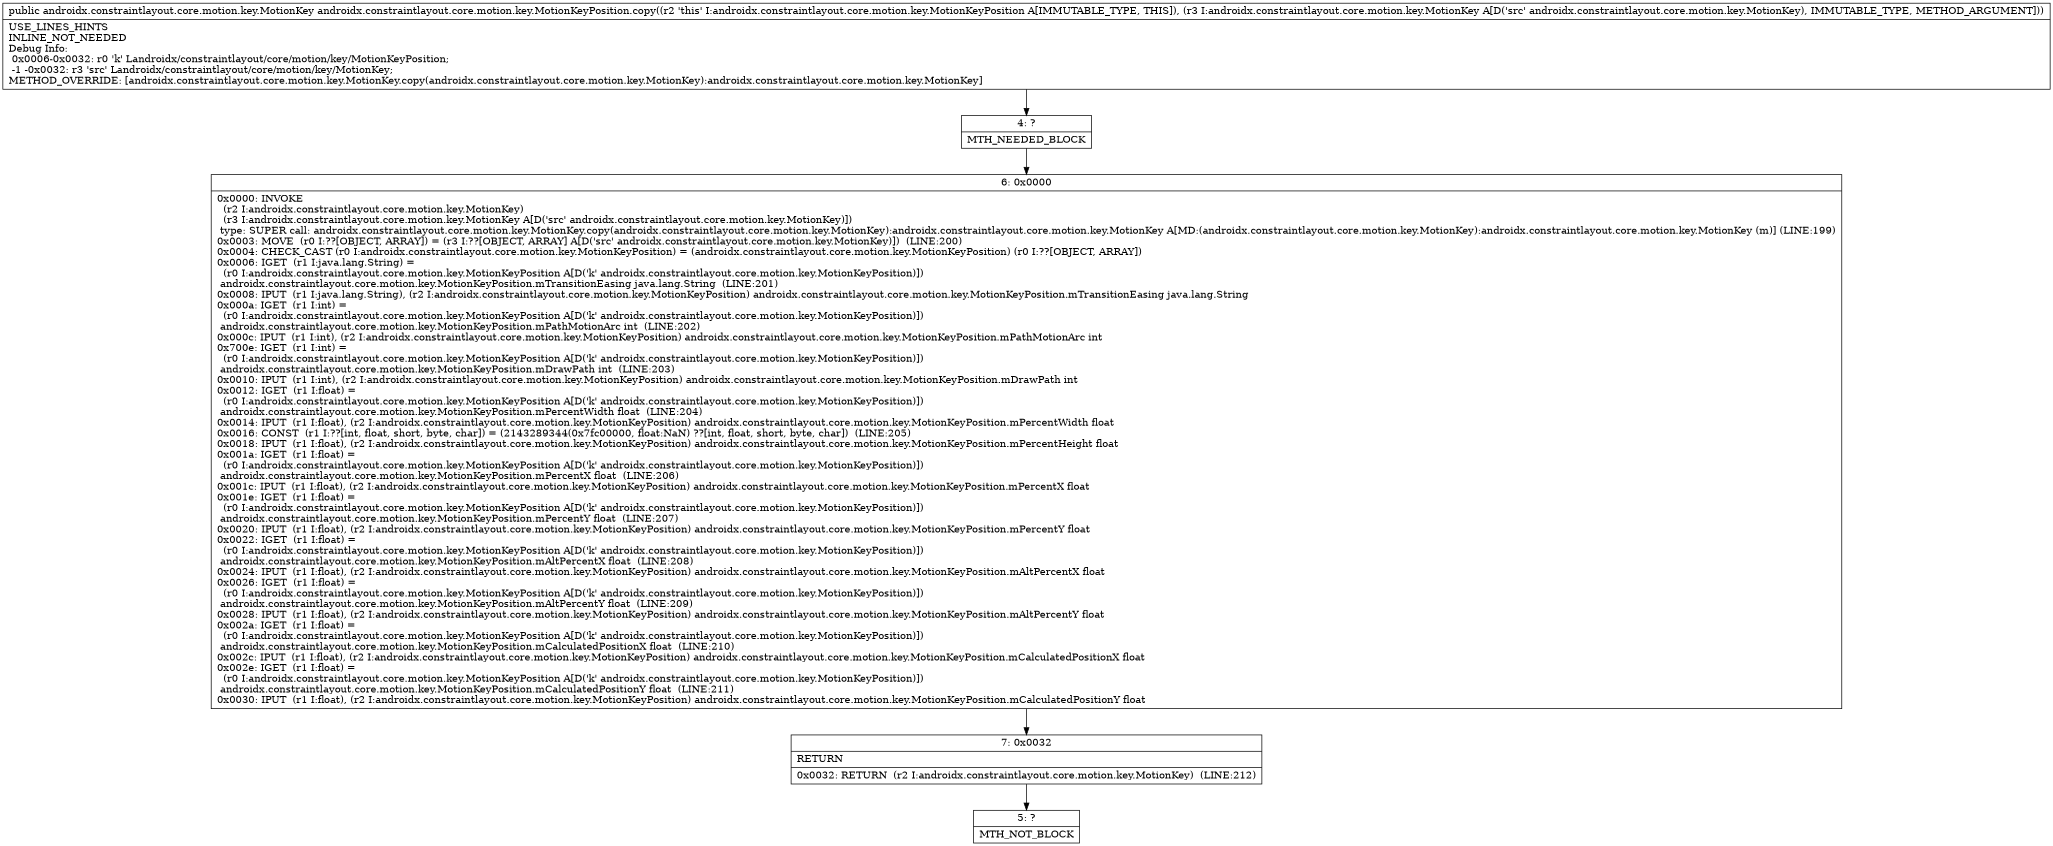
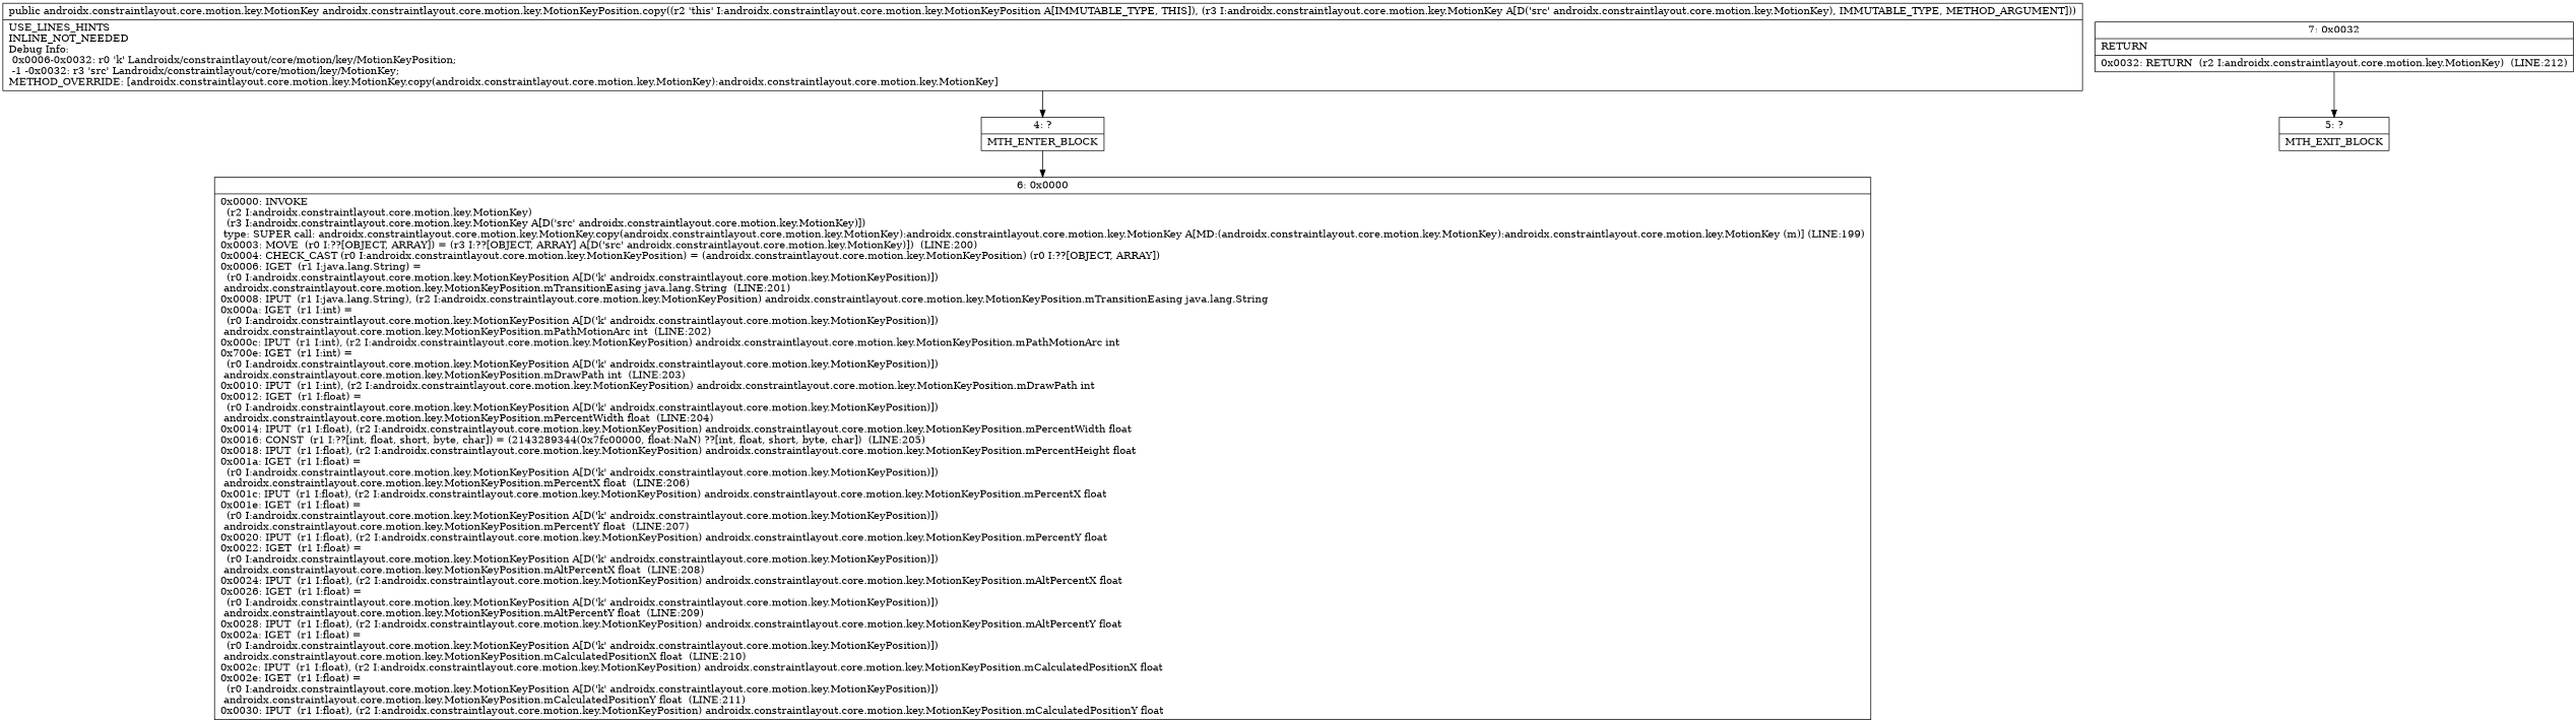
  digraph {
    fontname="DejaVu Serif"
    node [fontname="DejaVu Serif" shape=record]
    edge [fontname="DejaVu Serif"]
-   n1 [label="{4\:\ ?|MTH_NEEDED_BLOCK\l}"]
+   n1 [label="{4\:\ ?|MTH_ENTER_BLOCK\l}"]
    n2 [label="{6\:\ 0x0000|0x0000: INVOKE  \l  (r2 I:androidx.constraintlayout.core.motion.key.MotionKey)\l  (r3 I:androidx.constraintlayout.core.motion.key.MotionKey A[D('src' androidx.constraintlayout.core.motion.key.MotionKey)])\l type: SUPER call: androidx.constraintlayout.core.motion.key.MotionKey.copy(androidx.constraintlayout.core.motion.key.MotionKey):androidx.constraintlayout.core.motion.key.MotionKey A[MD:(androidx.constraintlayout.core.motion.key.MotionKey):androidx.constraintlayout.core.motion.key.MotionKey (m)] (LINE:199)\l0x0003: MOVE  (r0 I:??[OBJECT, ARRAY]) = (r3 I:??[OBJECT, ARRAY] A[D('src' androidx.constraintlayout.core.motion.key.MotionKey)])  (LINE:200)\l0x0004: CHECK_CAST (r0 I:androidx.constraintlayout.core.motion.key.MotionKeyPosition) = (androidx.constraintlayout.core.motion.key.MotionKeyPosition) (r0 I:??[OBJECT, ARRAY]) \l0x0006: IGET  (r1 I:java.lang.String) = \l  (r0 I:androidx.constraintlayout.core.motion.key.MotionKeyPosition A[D('k' androidx.constraintlayout.core.motion.key.MotionKeyPosition)])\l androidx.constraintlayout.core.motion.key.MotionKeyPosition.mTransitionEasing java.lang.String  (LINE:201)\l0x0008: IPUT  (r1 I:java.lang.String), (r2 I:androidx.constraintlayout.core.motion.key.MotionKeyPosition) androidx.constraintlayout.core.motion.key.MotionKeyPosition.mTransitionEasing java.lang.String \l0x000a: IGET  (r1 I:int) = \l  (r0 I:androidx.constraintlayout.core.motion.key.MotionKeyPosition A[D('k' androidx.constraintlayout.core.motion.key.MotionKeyPosition)])\l androidx.constraintlayout.core.motion.key.MotionKeyPosition.mPathMotionArc int  (LINE:202)\l0x000c: IPUT  (r1 I:int), (r2 I:androidx.constraintlayout.core.motion.key.MotionKeyPosition) androidx.constraintlayout.core.motion.key.MotionKeyPosition.mPathMotionArc int \l0x700e: IGET  (r1 I:int) = \l  (r0 I:androidx.constraintlayout.core.motion.key.MotionKeyPosition A[D('k' androidx.constraintlayout.core.motion.key.MotionKeyPosition)])\l androidx.constraintlayout.core.motion.key.MotionKeyPosition.mDrawPath int  (LINE:203)\l0x0010: IPUT  (r1 I:int), (r2 I:androidx.constraintlayout.core.motion.key.MotionKeyPosition) androidx.constraintlayout.core.motion.key.MotionKeyPosition.mDrawPath int \l0x0012: IGET  (r1 I:float) = \l  (r0 I:androidx.constraintlayout.core.motion.key.MotionKeyPosition A[D('k' androidx.constraintlayout.core.motion.key.MotionKeyPosition)])\l androidx.constraintlayout.core.motion.key.MotionKeyPosition.mPercentWidth float  (LINE:204)\l0x0014: IPUT  (r1 I:float), (r2 I:androidx.constraintlayout.core.motion.key.MotionKeyPosition) androidx.constraintlayout.core.motion.key.MotionKeyPosition.mPercentWidth float \l0x0016: CONST  (r1 I:??[int, float, short, byte, char]) = (2143289344(0x7fc00000, float:NaN) ??[int, float, short, byte, char])  (LINE:205)\l0x0018: IPUT  (r1 I:float), (r2 I:androidx.constraintlayout.core.motion.key.MotionKeyPosition) androidx.constraintlayout.core.motion.key.MotionKeyPosition.mPercentHeight float \l0x001a: IGET  (r1 I:float) = \l  (r0 I:androidx.constraintlayout.core.motion.key.MotionKeyPosition A[D('k' androidx.constraintlayout.core.motion.key.MotionKeyPosition)])\l androidx.constraintlayout.core.motion.key.MotionKeyPosition.mPercentX float  (LINE:206)\l0x001c: IPUT  (r1 I:float), (r2 I:androidx.constraintlayout.core.motion.key.MotionKeyPosition) androidx.constraintlayout.core.motion.key.MotionKeyPosition.mPercentX float \l0x001e: IGET  (r1 I:float) = \l  (r0 I:androidx.constraintlayout.core.motion.key.MotionKeyPosition A[D('k' androidx.constraintlayout.core.motion.key.MotionKeyPosition)])\l androidx.constraintlayout.core.motion.key.MotionKeyPosition.mPercentY float  (LINE:207)\l0x0020: IPUT  (r1 I:float), (r2 I:androidx.constraintlayout.core.motion.key.MotionKeyPosition) androidx.constraintlayout.core.motion.key.MotionKeyPosition.mPercentY float \l0x0022: IGET  (r1 I:float) = \l  (r0 I:androidx.constraintlayout.core.motion.key.MotionKeyPosition A[D('k' androidx.constraintlayout.core.motion.key.MotionKeyPosition)])\l androidx.constraintlayout.core.motion.key.MotionKeyPosition.mAltPercentX float  (LINE:208)\l0x0024: IPUT  (r1 I:float), (r2 I:androidx.constraintlayout.core.motion.key.MotionKeyPosition) androidx.constraintlayout.core.motion.key.MotionKeyPosition.mAltPercentX float \l0x0026: IGET  (r1 I:float) = \l  (r0 I:androidx.constraintlayout.core.motion.key.MotionKeyPosition A[D('k' androidx.constraintlayout.core.motion.key.MotionKeyPosition)])\l androidx.constraintlayout.core.motion.key.MotionKeyPosition.mAltPercentY float  (LINE:209)\l0x0028: IPUT  (r1 I:float), (r2 I:androidx.constraintlayout.core.motion.key.MotionKeyPosition) androidx.constraintlayout.core.motion.key.MotionKeyPosition.mAltPercentY float \l0x002a: IGET  (r1 I:float) = \l  (r0 I:androidx.constraintlayout.core.motion.key.MotionKeyPosition A[D('k' androidx.constraintlayout.core.motion.key.MotionKeyPosition)])\l androidx.constraintlayout.core.motion.key.MotionKeyPosition.mCalculatedPositionX float  (LINE:210)\l0x002c: IPUT  (r1 I:float), (r2 I:androidx.constraintlayout.core.motion.key.MotionKeyPosition) androidx.constraintlayout.core.motion.key.MotionKeyPosition.mCalculatedPositionX float \l0x002e: IGET  (r1 I:float) = \l  (r0 I:androidx.constraintlayout.core.motion.key.MotionKeyPosition A[D('k' androidx.constraintlayout.core.motion.key.MotionKeyPosition)])\l androidx.constraintlayout.core.motion.key.MotionKeyPosition.mCalculatedPositionY float  (LINE:211)\l0x0030: IPUT  (r1 I:float), (r2 I:androidx.constraintlayout.core.motion.key.MotionKeyPosition) androidx.constraintlayout.core.motion.key.MotionKeyPosition.mCalculatedPositionY float \l}"]
    n3 [label="{7\:\ 0x0032|RETURN\l|0x0032: RETURN  (r2 I:androidx.constraintlayout.core.motion.key.MotionKey)  (LINE:212)\l}"]
-   n4 [label="{5\:\ ?|MTH_NOT_BLOCK\l}"]
+   n4 [label="{5\:\ ?|MTH_EXIT_BLOCK\l}"]
    n5 [label="{public androidx.constraintlayout.core.motion.key.MotionKey androidx.constraintlayout.core.motion.key.MotionKeyPosition.copy((r2 'this' I:androidx.constraintlayout.core.motion.key.MotionKeyPosition A[IMMUTABLE_TYPE, THIS]), (r3 I:androidx.constraintlayout.core.motion.key.MotionKey A[D('src' androidx.constraintlayout.core.motion.key.MotionKey), IMMUTABLE_TYPE, METHOD_ARGUMENT]))  | USE_LINES_HINTS\lINLINE_NOT_NEEDED\lDebug Info:\l  0x0006\-0x0032: r0 'k' Landroidx\/constraintlayout\/core\/motion\/key\/MotionKeyPosition;\l  \-1 \-0x0032: r3 'src' Landroidx\/constraintlayout\/core\/motion\/key\/MotionKey;\lMETHOD_OVERRIDE: [androidx.constraintlayout.core.motion.key.MotionKey.copy(androidx.constraintlayout.core.motion.key.MotionKey):androidx.constraintlayout.core.motion.key.MotionKey]\l}"]
    n1 -> n2
-   n2 -> n3
    n3 -> n4
    n5 -> n1
  }
